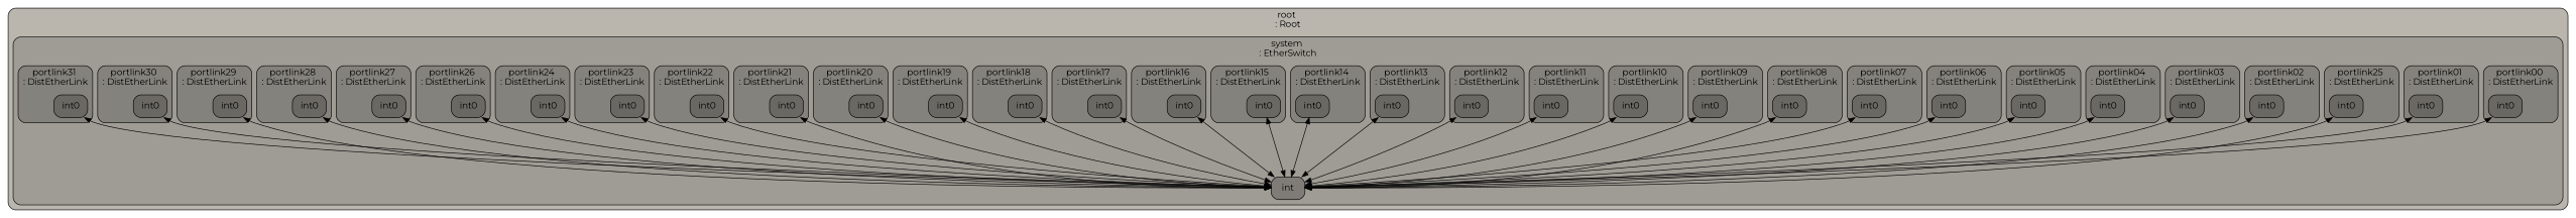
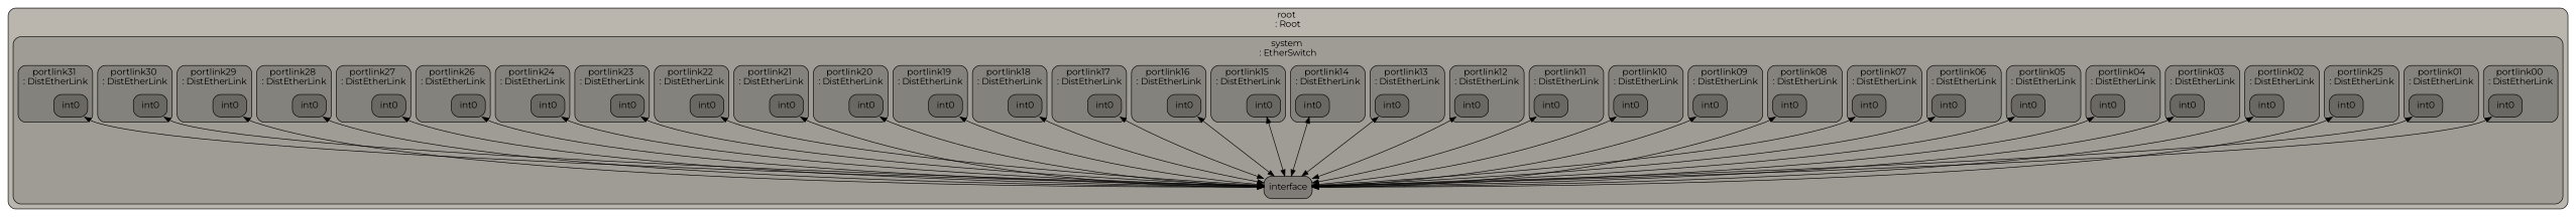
  digraph {
    ranksep=1.3
    fontname=Montserrat
    node [color="#000000" fillcolor="#6a6863" fontcolor="#000000" fontname=Montserrat fontsize=14 shape=Mrecord style="rounded, filled"]
    edge [dir=both fontname=Montserrat]
    n1 [label=int0]
    n2 [label=int0]
    n3 [label=int0]
    n4 [label=int0]
    n5 [label=int0]
    n6 [label=int0]
    n7 [label=int0]
    n8 [label=int0]
    n9 [label=int0]
    n10 [label=int0]
    n11 [label=int0]
    n12 [label=int0]
    n13 [label=int0]
    n14 [label=int0]
    n15 [label=int0]
    n16 [label=int0]
    n17 [label=int0]
    n18 [label=int0]
    n19 [label=int0]
    n20 [label=int0]
    n21 [label=int0]
    n22 [label=int0]
    n23 [label=int0]
    n24 [label=int0]
    n25 [label=int0]
    n26 [label=int0]
    n27 [label=int0]
    n28 [label=int0]
    n29 [label=int0]
    n30 [label=int0]
    n31 [label=int0]
    n32 [label=int0]
-   n33 [fillcolor="#7f7c77" label=int]
+   n33 [fillcolor="#7f7c77" label=interface]
    subgraph cluster_1 {
      color="#000000"
      fillcolor="#bab6ae"
      fontcolor="#000000"
      fontsize=14
      label="root \n: Root"
      shape=Mrecord
      style="rounded, filled"
      subgraph cluster_2 {
        color="#000000"
        fillcolor="#9f9c95"
        fontcolor="#000000"
        fontsize=14
        label="system \n: EtherSwitch"
        shape=Mrecord
        style="rounded, filled"
        n33
        subgraph cluster_3 {
          color="#000000"
          fillcolor="#84827c"
          fontcolor="#000000"
          fontsize=14
          label="portlink00 \n: DistEtherLink"
          shape=Mrecord
          style="rounded, filled"
          n1
        }
        subgraph cluster_4 {
          color="#000000"
          fillcolor="#84827c"
          fontcolor="#000000"
          fontsize=14
          label="portlink01 \n: DistEtherLink"
          shape=Mrecord
          style="rounded, filled"
          n2
        }
        subgraph cluster_5 {
          color="#000000"
          fillcolor="#84827c"
          fontcolor="#000000"
          fontsize=14
          label="portlink25 \n: DistEtherLink"
          shape=Mrecord
          style="rounded, filled"
          n3
        }
        subgraph cluster_6 {
          color="#000000"
          fillcolor="#84827c"
          fontcolor="#000000"
          fontsize=14
          label="portlink02 \n: DistEtherLink"
          shape=Mrecord
          style="rounded, filled"
          n4
        }
        subgraph cluster_7 {
          color="#000000"
          fillcolor="#84827c"
          fontcolor="#000000"
          fontsize=14
          label="portlink03 \n: DistEtherLink"
          shape=Mrecord
          style="rounded, filled"
          n5
        }
        subgraph cluster_8 {
          color="#000000"
          fillcolor="#84827c"
          fontcolor="#000000"
          fontsize=14
          label="portlink04 \n: DistEtherLink"
          shape=Mrecord
          style="rounded, filled"
          n6
        }
        subgraph cluster_9 {
          color="#000000"
          fillcolor="#84827c"
          fontcolor="#000000"
          fontsize=14
          label="portlink05 \n: DistEtherLink"
          shape=Mrecord
          style="rounded, filled"
          n7
        }
        subgraph cluster_10 {
          color="#000000"
          fillcolor="#84827c"
          fontcolor="#000000"
          fontsize=14
          label="portlink06 \n: DistEtherLink"
          shape=Mrecord
          style="rounded, filled"
          n8
        }
        subgraph cluster_11 {
          color="#000000"
          fillcolor="#84827c"
          fontcolor="#000000"
          fontsize=14
          label="portlink07 \n: DistEtherLink"
          shape=Mrecord
          style="rounded, filled"
          n9
        }
        subgraph cluster_12 {
          color="#000000"
          fillcolor="#84827c"
          fontcolor="#000000"
          fontsize=14
          label="portlink08 \n: DistEtherLink"
          shape=Mrecord
          style="rounded, filled"
          n10
        }
        subgraph cluster_13 {
          color="#000000"
          fillcolor="#84827c"
          fontcolor="#000000"
          fontsize=14
          label="portlink09 \n: DistEtherLink"
          shape=Mrecord
          style="rounded, filled"
          n11
        }
        subgraph cluster_14 {
          color="#000000"
          fillcolor="#84827c"
          fontcolor="#000000"
          fontsize=14
          label="portlink10 \n: DistEtherLink"
          shape=Mrecord
          style="rounded, filled"
          n12
        }
        subgraph cluster_15 {
          color="#000000"
          fillcolor="#84827c"
          fontcolor="#000000"
          fontsize=14
          label="portlink11 \n: DistEtherLink"
          shape=Mrecord
          style="rounded, filled"
          n13
        }
        subgraph cluster_16 {
          color="#000000"
          fillcolor="#84827c"
          fontcolor="#000000"
          fontsize=14
          label="portlink12 \n: DistEtherLink"
          shape=Mrecord
          style="rounded, filled"
          n14
        }
        subgraph cluster_17 {
          color="#000000"
          fillcolor="#84827c"
          fontcolor="#000000"
          fontsize=14
          label="portlink13 \n: DistEtherLink"
          shape=Mrecord
          style="rounded, filled"
          n15
        }
        subgraph cluster_18 {
          color="#000000"
          fillcolor="#84827c"
          fontcolor="#000000"
          fontsize=14
          label="portlink14 \n: DistEtherLink"
          shape=Mrecord
          style="rounded, filled"
          n16
        }
        subgraph cluster_19 {
          color="#000000"
          fillcolor="#84827c"
          fontcolor="#000000"
          fontsize=14
          label="portlink15 \n: DistEtherLink"
          shape=Mrecord
          style="rounded, filled"
          n17
        }
        subgraph cluster_20 {
          color="#000000"
          fillcolor="#84827c"
          fontcolor="#000000"
          fontsize=14
          label="portlink16 \n: DistEtherLink"
          shape=Mrecord
          style="rounded, filled"
          n18
        }
        subgraph cluster_21 {
          color="#000000"
          fillcolor="#84827c"
          fontcolor="#000000"
          fontsize=14
          label="portlink17 \n: DistEtherLink"
          shape=Mrecord
          style="rounded, filled"
          n19
        }
        subgraph cluster_22 {
          color="#000000"
          fillcolor="#84827c"
          fontcolor="#000000"
          fontsize=14
          label="portlink18 \n: DistEtherLink"
          shape=Mrecord
          style="rounded, filled"
          n20
        }
        subgraph cluster_23 {
          color="#000000"
          fillcolor="#84827c"
          fontcolor="#000000"
          fontsize=14
          label="portlink19 \n: DistEtherLink"
          shape=Mrecord
          style="rounded, filled"
          n21
        }
        subgraph cluster_24 {
          color="#000000"
          fillcolor="#84827c"
          fontcolor="#000000"
          fontsize=14
          label="portlink20 \n: DistEtherLink"
          shape=Mrecord
          style="rounded, filled"
          n22
        }
        subgraph cluster_25 {
          color="#000000"
          fillcolor="#84827c"
          fontcolor="#000000"
          fontsize=14
          label="portlink21 \n: DistEtherLink"
          shape=Mrecord
          style="rounded, filled"
          n23
        }
        subgraph cluster_26 {
          color="#000000"
          fillcolor="#84827c"
          fontcolor="#000000"
          fontsize=14
          label="portlink22 \n: DistEtherLink"
          shape=Mrecord
          style="rounded, filled"
          n24
        }
        subgraph cluster_27 {
          color="#000000"
          fillcolor="#84827c"
          fontcolor="#000000"
          fontsize=14
          label="portlink23 \n: DistEtherLink"
          shape=Mrecord
          style="rounded, filled"
          n25
        }
        subgraph cluster_28 {
          color="#000000"
          fillcolor="#84827c"
          fontcolor="#000000"
          fontsize=14
          label="portlink24 \n: DistEtherLink"
          shape=Mrecord
          style="rounded, filled"
          n26
        }
        subgraph cluster_29 {
          color="#000000"
          fillcolor="#84827c"
          fontcolor="#000000"
          fontsize=14
          label="portlink26 \n: DistEtherLink"
          shape=Mrecord
          style="rounded, filled"
          n27
        }
        subgraph cluster_30 {
          color="#000000"
          fillcolor="#84827c"
          fontcolor="#000000"
          fontsize=14
          label="portlink27 \n: DistEtherLink"
          shape=Mrecord
          style="rounded, filled"
          n28
        }
        subgraph cluster_31 {
          color="#000000"
          fillcolor="#84827c"
          fontcolor="#000000"
          fontsize=14
          label="portlink28 \n: DistEtherLink"
          shape=Mrecord
          style="rounded, filled"
          n29
        }
        subgraph cluster_32 {
          color="#000000"
          fillcolor="#84827c"
          fontcolor="#000000"
          fontsize=14
          label="portlink29 \n: DistEtherLink"
          shape=Mrecord
          style="rounded, filled"
          n30
        }
        subgraph cluster_33 {
          color="#000000"
          fillcolor="#84827c"
          fontcolor="#000000"
          fontsize=14
          label="portlink30 \n: DistEtherLink"
          shape=Mrecord
          style="rounded, filled"
          n31
        }
        subgraph cluster_34 {
          color="#000000"
          fillcolor="#84827c"
          fontcolor="#000000"
          fontsize=14
          label="portlink31 \n: DistEtherLink"
          shape=Mrecord
          style="rounded, filled"
          n32
        }
      }
    }
    n1 -> n33
    n2 -> n33
    n3 -> n33
    n4 -> n33
    n5 -> n33
    n6 -> n33
    n7 -> n33
    n8 -> n33
    n9 -> n33
    n10 -> n33
    n11 -> n33
    n12 -> n33
    n13 -> n33
    n14 -> n33
    n15 -> n33
    n16 -> n33
    n17 -> n33
    n18 -> n33
    n19 -> n33
    n20 -> n33
    n21 -> n33
    n22 -> n33
    n23 -> n33
    n24 -> n33
    n25 -> n33
    n26 -> n33
    n27 -> n33
    n28 -> n33
    n29 -> n33
    n30 -> n33
    n31 -> n33
    n32 -> n33
  }
